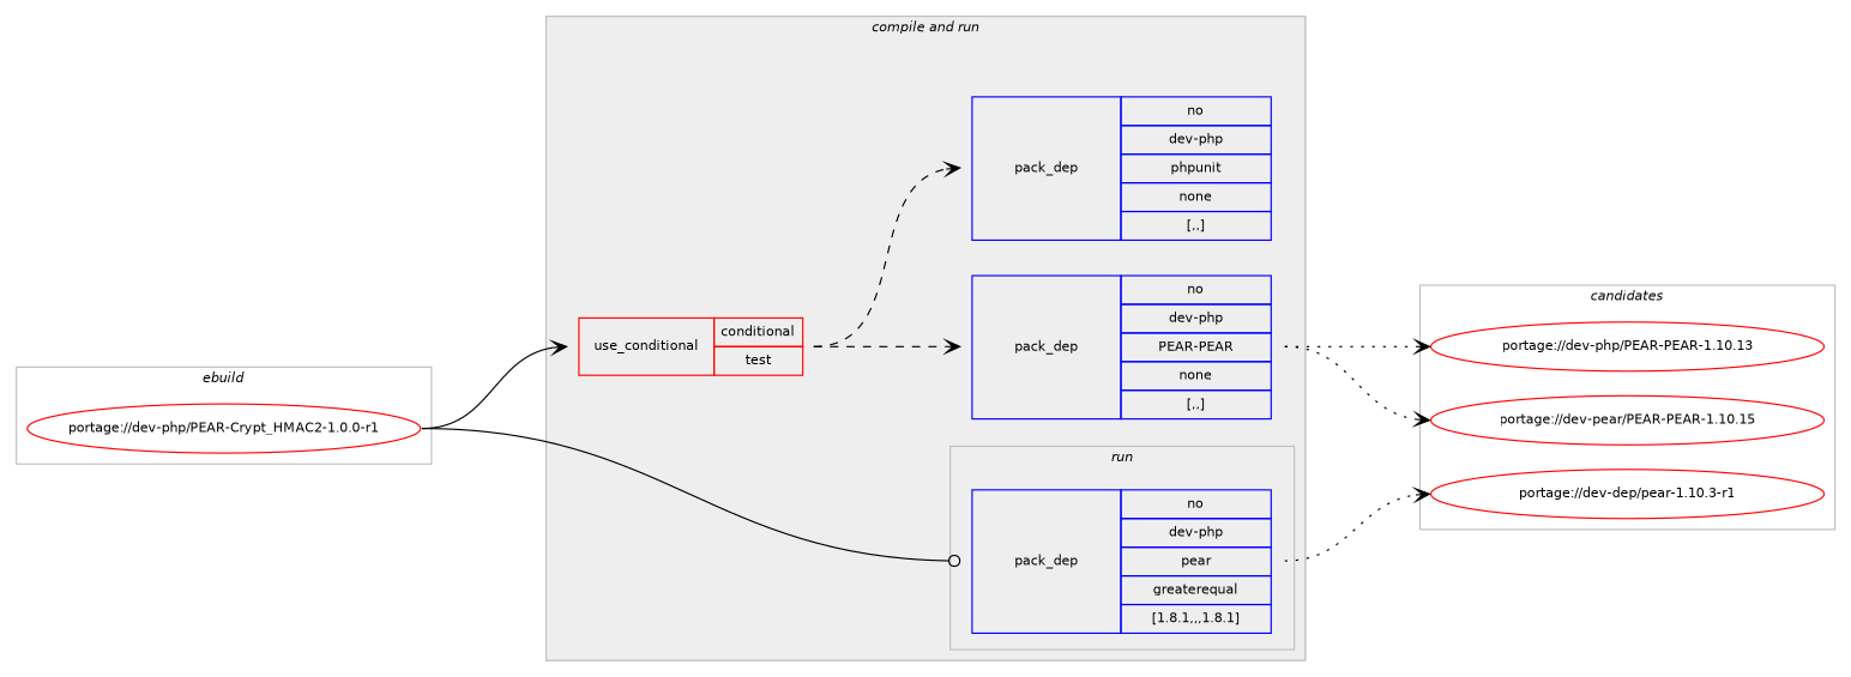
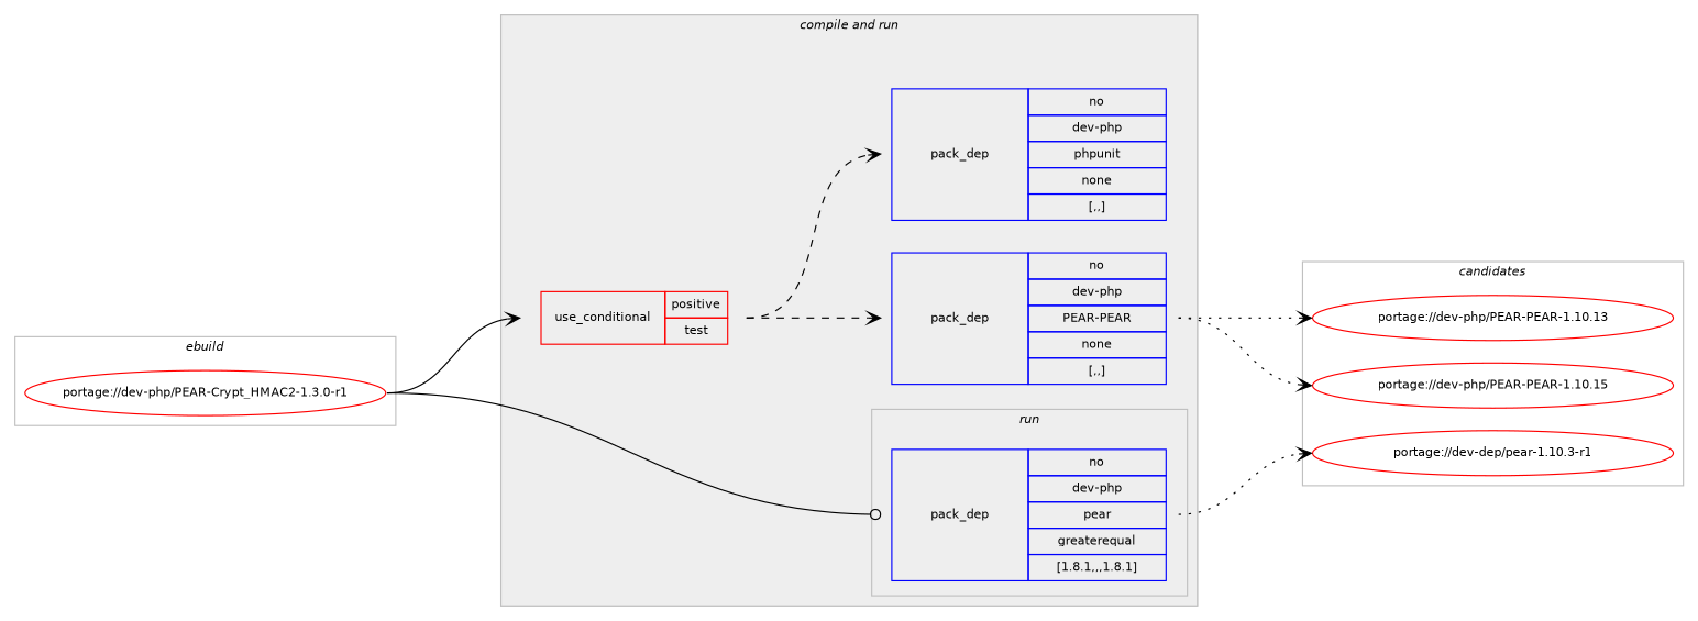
  digraph {
    compound=true
    concentrate=true
    fontname=Helvetica
    fontsize=10
    newrank=true
    rankdir=LR
    ranksep=1.5
    node [color=red fontname=Helvetica fontsize=10]
    edge [arrowhead=vee headport=w style=dotted tailport=e weight=20]
-   n1 [label="portage://dev-php/PEAR-Crypt_HMAC2-1.0.0-r1" width=4]
+   n1 [label="portage://dev-php/PEAR-Crypt_HMAC2-1.3.0-r1" width=4]
    n2 [color=blue label=<<TABLE BORDER="0" CELLBORDER="1" CELLSPACING="0" CELLPADDING="4" WIDTH="220"><TR><TD ROWSPAN="6" CELLPADDING="30">pack_dep</TD></TR><TR><TD WIDTH="110">no</TD></TR><TR><TD>dev-php</TD></TR><TR><TD>PEAR-PEAR</TD></TR><TR><TD>none</TD></TR><TR><TD>[,,]</TD></TR></TABLE>> shape=none]
    n3 [color=blue label=<<TABLE BORDER="0" CELLBORDER="1" CELLSPACING="0" CELLPADDING="4" WIDTH="220"><TR><TD ROWSPAN="6" CELLPADDING="30">pack_dep</TD></TR><TR><TD WIDTH="110">no</TD></TR><TR><TD>dev-php</TD></TR><TR><TD>phpunit</TD></TR><TR><TD>none</TD></TR><TR><TD>[,,]</TD></TR></TABLE>> shape=none]
-   n4 [label=<<TABLE BORDER="0" CELLBORDER="1" CELLSPACING="0" CELLPADDING="4"><TR><TD ROWSPAN="3" CELLPADDING="10">use_conditional</TD></TR><TR><TD>conditional</TD></TR><TR><TD>test</TD></TR></TABLE>> shape=none]
+   n4 [label=<<TABLE BORDER="0" CELLBORDER="1" CELLSPACING="0" CELLPADDING="4"><TR><TD ROWSPAN="3" CELLPADDING="10">use_conditional</TD></TR><TR><TD>positive</TD></TR><TR><TD>test</TD></TR></TABLE>> shape=none]
    n5 [color=blue label=<<TABLE BORDER="0" CELLBORDER="1" CELLSPACING="0" CELLPADDING="4" WIDTH="220"><TR><TD ROWSPAN="6" CELLPADDING="30">pack_dep</TD></TR><TR><TD WIDTH="110">no</TD></TR><TR><TD>dev-php</TD></TR><TR><TD>pear</TD></TR><TR><TD>greaterequal</TD></TR><TR><TD>[1.8.1,,,1.8.1]</TD></TR></TABLE>> shape=none]
    n6 [label="portage://dev-php/PEAR-PEAR-1.10.13" width=4]
-   n7 [label="portage://dev-pear/PEAR-PEAR-1.10.15" width=4]
+   n7 [label="portage://dev-php/PEAR-PEAR-1.10.15" width=4]
    n8 [label="portage://dev-dep/pear-1.10.3-r1" width=4]
    subgraph cluster_1 {
      color=gray
      label=<<i>ebuild</i>>
      rank=same
      n1
    }
    subgraph cluster_2 {
      color=gray
      label=<<i>dependencies</i>>
      subgraph cluster_3 {
        color=gray
        fillcolor="#eeeeee"
        label=<<i>compile</i>>
        style=filled
        subgraph sub_4 {
          color=gray
          fillcolor="#eeeeee"
          label=<<i>compile</i>>
          style=filled
          n4
          subgraph sub_5 {
            color=gray
            fillcolor="#eeeeee"
            label=<<i>compile</i>>
            style=filled
            n2
          }
          subgraph sub_6 {
            color=gray
            fillcolor="#eeeeee"
            label=<<i>compile</i>>
            style=filled
            n3
          }
        }
      }
      subgraph cluster_7 {
        color=gray
        fillcolor="#eeeeee"
        label=<<i>compile and run</i>>
        style=filled
      }
      subgraph cluster_8 {
        color=gray
        fillcolor="#eeeeee"
        label=<<i>run</i>>
        style=filled
        subgraph sub_9 {
          color=gray
          fillcolor="#eeeeee"
          label=<<i>run</i>>
          style=filled
          n5
        }
      }
    }
    subgraph cluster_10 {
      color=gray
      label=<<i>candidates</i>>
      rank=same
      subgraph sub_11 {
        color=black
        label=<<i>candidates</i>>
        nodesep=1
        rank=same
        n6
        n7
      }
      subgraph sub_12 {
        color=black
        label=<<i>candidates</i>>
        nodesep=1
        rank=same
      }
      subgraph sub_13 {
        color=black
        label=<<i>candidates</i>>
        nodesep=1
        rank=same
        n8
      }
    }
    n1 -> n4 [style=solid]
    n1 -> n5 [arrowhead=odot style=solid]
    n2 -> n6 [weight=100]
    n2 -> n7 [weight=100]
    n4 -> n2 [style=dashed]
    n4 -> n3 [style=dashed]
    n5 -> n8 [weight=100]
  }
